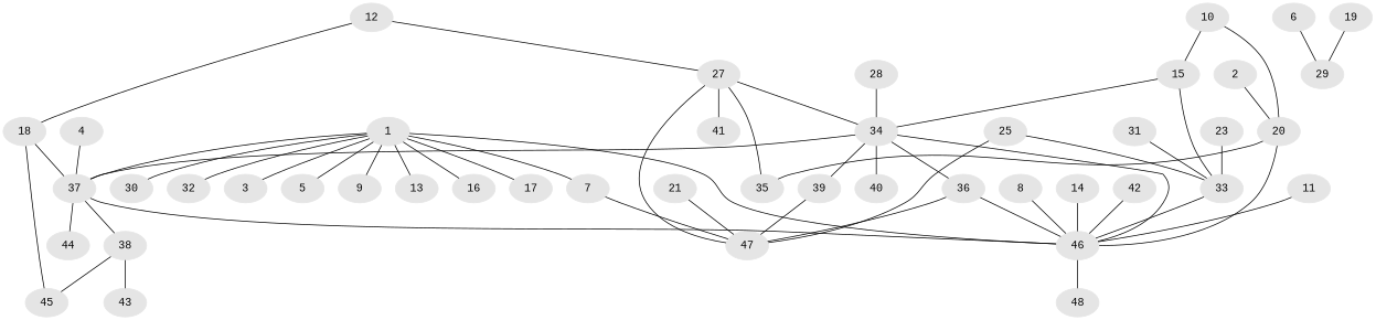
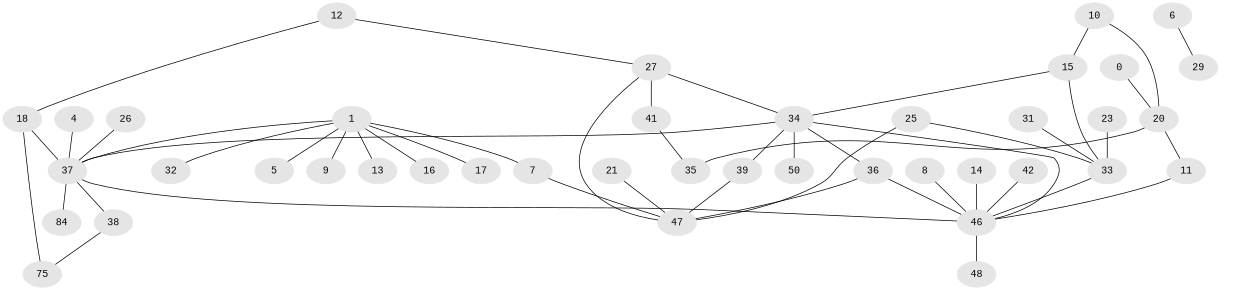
  graph {
    fontname="Liberation Mono"
    node [color=gray90 fontname="Liberation Mono" style=filled]
    edge [fontname="Liberation Mono" weight=1.0]
    1
-   3
    5
    7
    9
    13
    16
    17
-   30
    32
    37
    46
    47
    25
    33
    38
-   44
+   44 [label=84]
    48
-   2
+   2 [label=0]
    20
    35
    4
    6
    29
    8
    10
    15
    34
    36
    39
-   40
+   40 [label=50]
    11
    12
    18
    27
-   45
+   45 [label=75]
    41
    14
-   19
    21
    23
-   28
+   26
    31
-   43
    42
-   1 -- 3
    1 -- 5
    1 -- 7 [weight=2.0]
    1 -- 9
    1 -- 13
    1 -- 16
    1 -- 17
-   1 -- 30
    1 -- 32
    1 -- 37
-   1 -- 46
    7 -- 47
    37 -- 46
    37 -- 38
    37 -- 44
    46 -- 48
    25 -- 47
    25 -- 33
    33 -- 46
    38 -- 45
-   38 -- 43
    2 -- 20
-   20 -- 46
+   20 -- 11
    20 -- 35
    4 -- 37
    6 -- 29
    8 -- 46
    10 -- 20
    10 -- 15
    15 -- 33
    15 -- 34
    34 -- 37
    34 -- 46
    34 -- 36
    34 -- 39
    34 -- 40
    36 -- 46 [weight=2.0]
    36 -- 47
    39 -- 47
    11 -- 46
    12 -- 18
    12 -- 27
    18 -- 37
    18 -- 45
    27 -- 47
-   27 -- 35
+   41 -- 35
    27 -- 34
    27 -- 41
    14 -- 46
-   19 -- 29
    21 -- 47
    23 -- 33
-   28 -- 34
+   26 -- 37
    31 -- 33
    42 -- 46
  }
